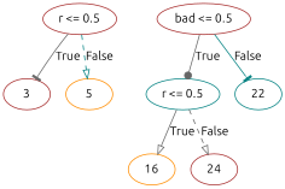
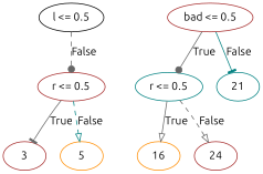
  digraph {
    fontname=Ubuntu
    node [color=brown fontname=Ubuntu]
    edge [arrowhead=onormal color=gray40 fontname=Ubuntu]
+   n1 [color=black label="l <= 0.5"]
    n2 [label="r <= 0.5"]
    n3 [label="bad <= 0.5"]
    n4 [color=teal label="r <= 0.5"]
-   n5 [color=teal label=22]
+   n5 [color=teal label=21]
    n6 [label=3]
    n7 [color=darkorange label=5]
    n8 [color=darkorange label=16]
    n9 [label=24]
+   n1 -> n2 [arrowhead=dot label=False style=dashed]
    n2 -> n6 [arrowhead=tee label=True]
    n2 -> n7 [color=teal label=False style=dashed]
    n3 -> n4 [arrowhead=dot label=True]
    n3 -> n5 [arrowhead=tee color=teal label=False style=solid]
    n4 -> n8 [label=True]
    n4 -> n9 [label=False style=dashed]
  }
